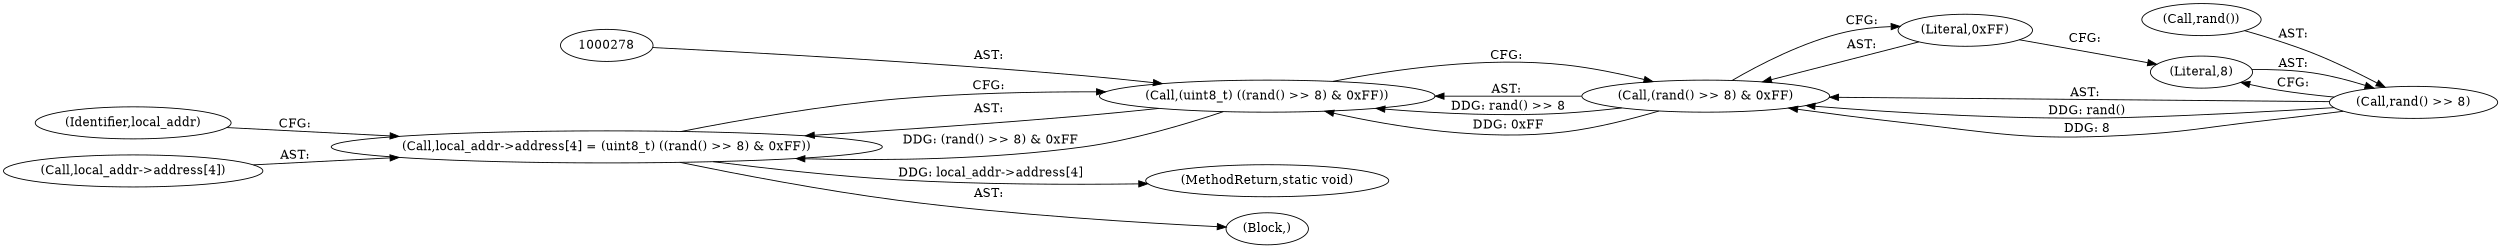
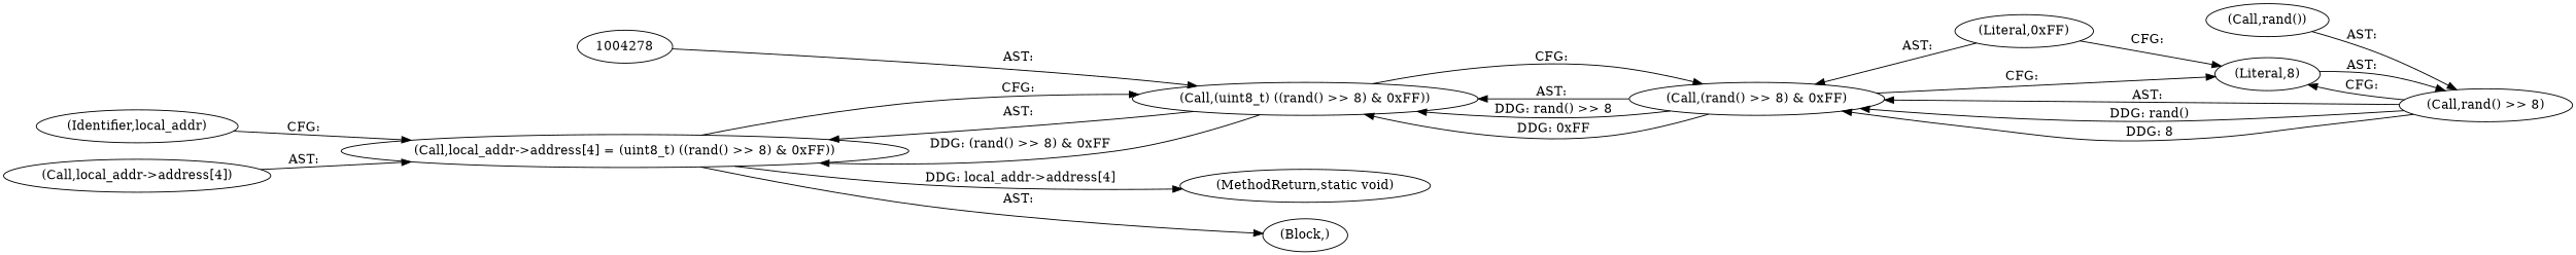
  digraph {
    rankdir=LR
    n1 [label="(Call,local_addr->address[4] = (uint8_t) ((rand() >> 8) & 0xFF))"]
    n2 [label="(Call,(uint8_t) ((rand() >> 8) & 0xFF))"]
    n3 [label="(MethodReturn,static void)"]
    n4 [label="(Block,)"]
    n5 [label="(Call,(rand() >> 8) & 0xFF)"]
    n6 [label="(Literal,0xFF)"]
    n7 [label="(Literal,8)"]
    n8 [label="(Call,rand() >> 8)"]
    n9 [label="(Identifier,local_addr)"]
    n10 [label="(Call,rand())"]
    n11 [label="(Call,local_addr->address[4])"]
-   1000278
+   1000278 [label=1004278]
    n1 -> n2 [label="CFG: "]
    n1 -> n3 [label="DDG: local_addr->address[4]"]
    n1 -> n4 [label="AST: "]
    n2 -> n1 [label="AST: "]
    n2 -> n1 [label="DDG: (rand() >> 8) & 0xFF"]
    n2 -> n5 [label="CFG: "]
    n5 -> n2 [label="AST: "]
    n5 -> n2 [label="DDG: rand() >> 8"]
    n5 -> n2 [label="DDG: 0xFF"]
-   n5 -> n6 [label="CFG: "]
+   n5 -> n7 [label="CFG: "]
    n6 -> n5 [label="AST: "]
    n6 -> n7 [label="CFG: "]
    n7 -> n8 [label="AST: "]
    n8 -> n5 [label="AST: "]
    n8 -> n5 [label="DDG: rand()"]
    n8 -> n5 [label="DDG: 8"]
    n8 -> n7 [label="CFG: "]
    n9 -> n1 [label="CFG: "]
    n10 -> n8 [label="AST: "]
    n11 -> n1 [label="AST: "]
    1000278 -> n2 [label="AST: "]
  }
